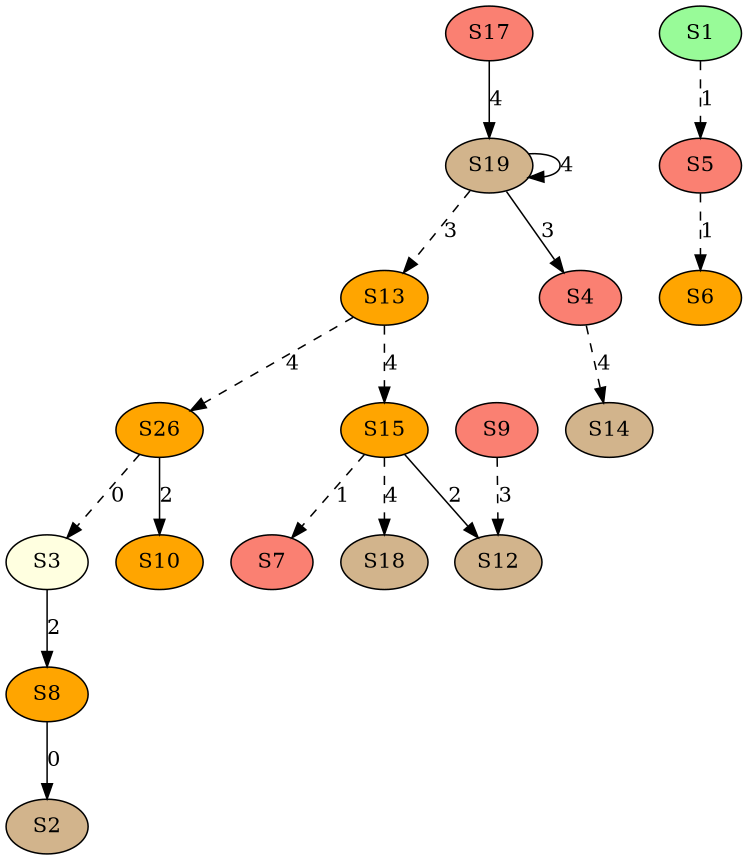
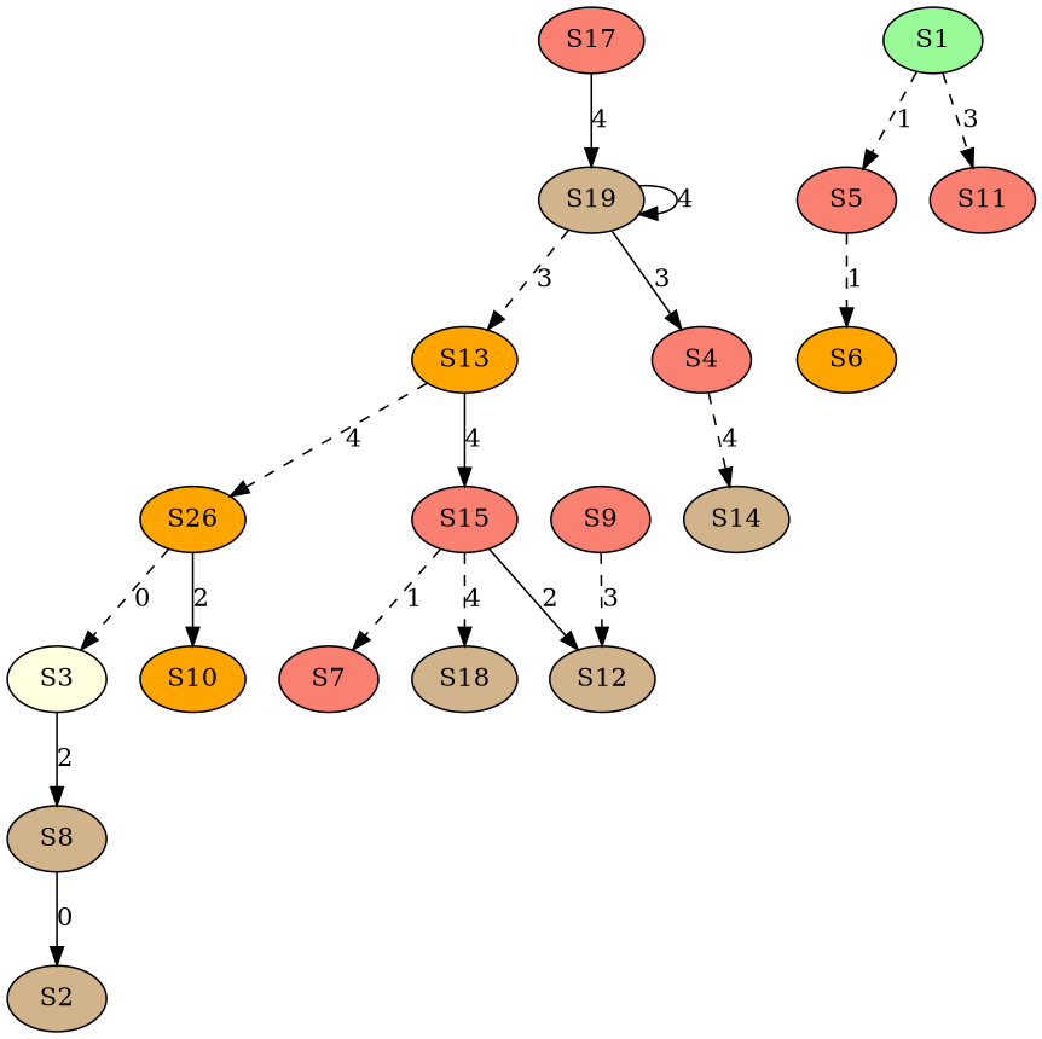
  strict digraph {
    node [fillcolor=tan style=filled]
    edge [style=dashed]
-   S8 [fillcolor=orange]
+   S8
    S2
    n3 [fillcolor=orange label=S26]
    S3 [fillcolor=lightyellow]
    S10 [fillcolor=orange]
    S19
    S4 [fillcolor=salmon]
    S13 [fillcolor=orange]
    S14
-   S15 [fillcolor=orange]
+   S15 [fillcolor=salmon]
    S1 [fillcolor=palegreen]
    S5 [fillcolor=salmon]
+   S11 [fillcolor=salmon]
    S6 [fillcolor=orange]
    S7 [fillcolor=salmon]
    S18
    S12
    S9 [fillcolor=salmon]
    S17 [fillcolor=salmon]
    S8 -> S2 [label=0 style=solid]
    n3 -> S3 [label=0]
    n3 -> S10 [label=2 style=solid]
    S3 -> S8 [label=2 style=solid]
    S19 -> S19 [label=4 style=solid]
    S19 -> S4 [label=3 style=solid]
    S19 -> S13 [label=3]
    S4 -> S14 [label=4]
    S13 -> n3 [label=4]
-   S13 -> S15 [label=4]
+   S13 -> S15 [label=4 style=solid]
    S15 -> S7 [label=1]
    S15 -> S18 [label=4]
    S15 -> S12 [label=2 style=solid]
    S1 -> S5 [label=1]
+   S1 -> S11 [label=3]
    S5 -> S6 [label=1]
    S9 -> S12 [label=3]
    S17 -> S19 [label=4 style=solid]
  }
